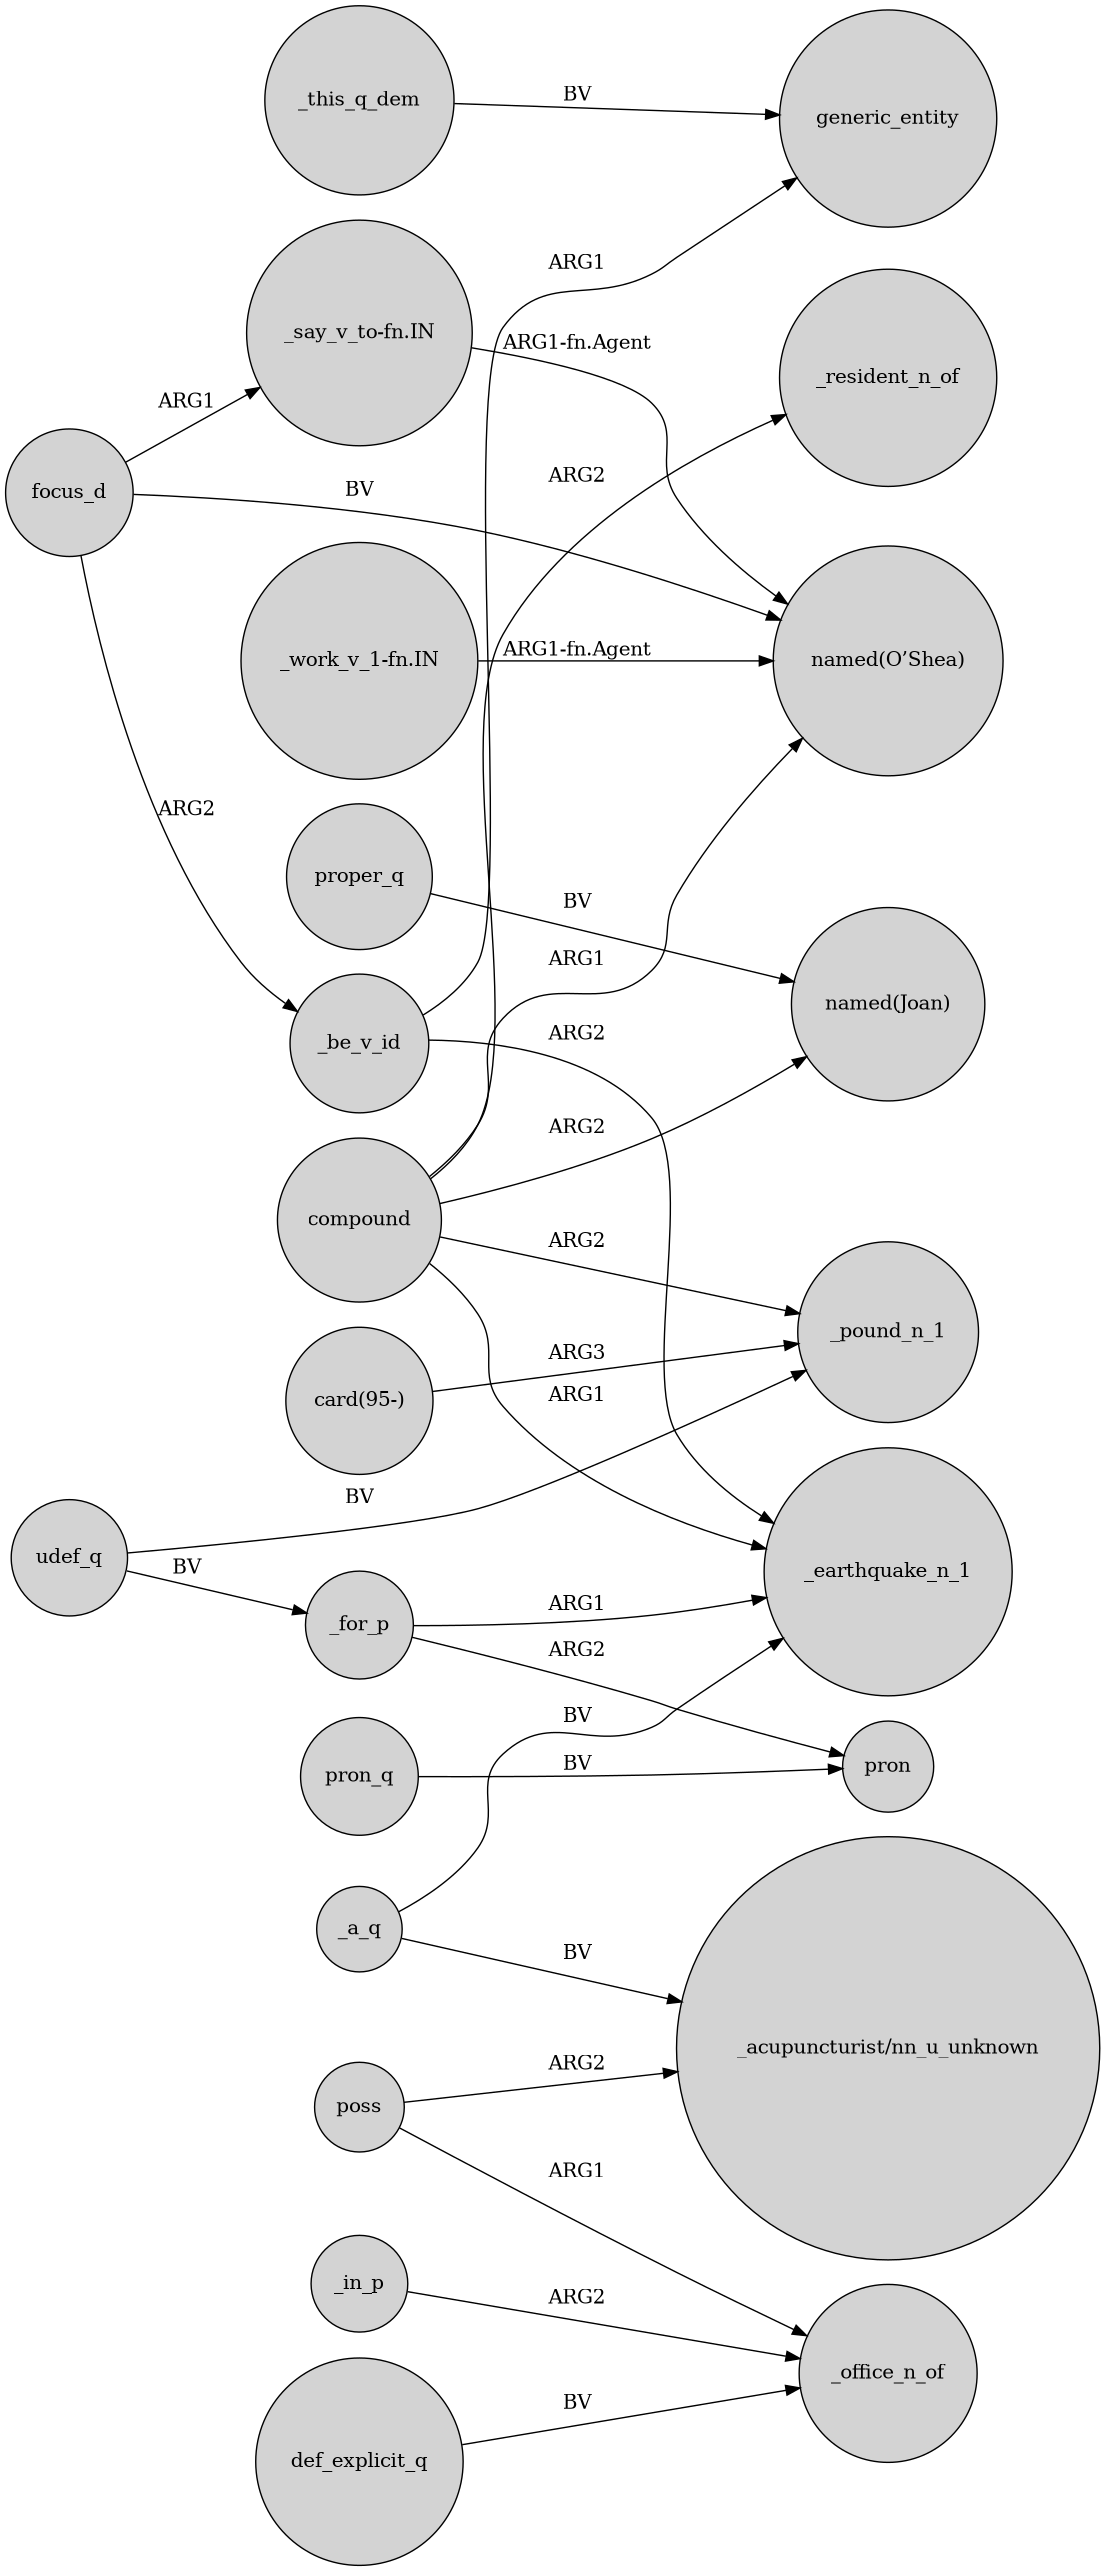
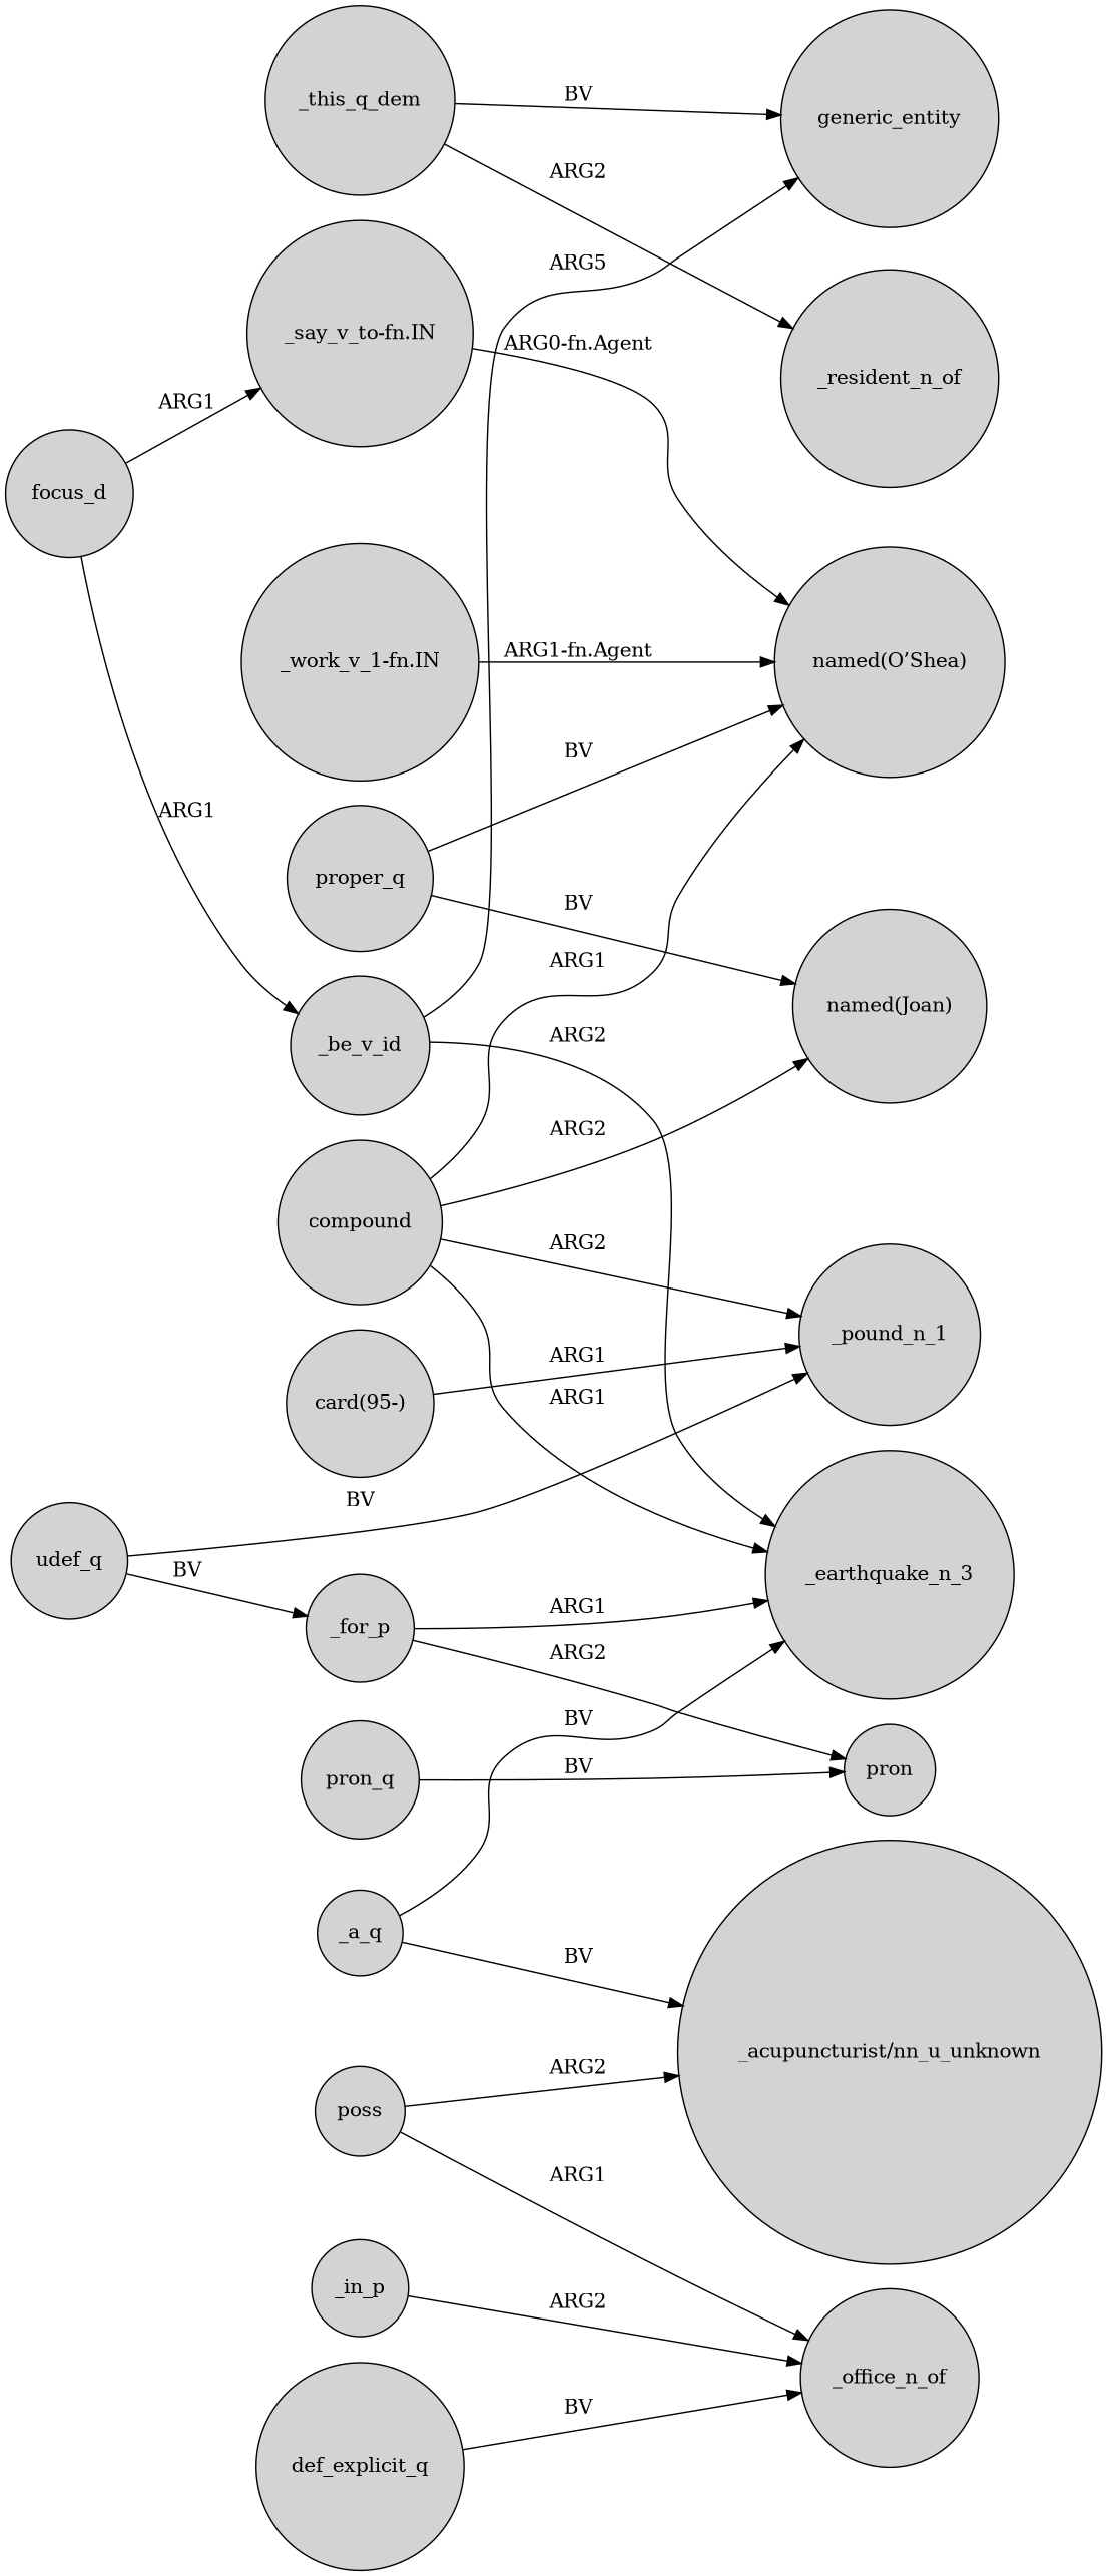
  digraph {
    rankdir=LR
    node [shape=circle style=filled]
    focus_d
    _be_v_id
    "_say_v_to-fn.IN"
    generic_entity
-   _earthquake_n_1
+   _earthquake_n_1 [label=_earthquake_n_3]
    "named(O’Shea)"
    compound
    _pound_n_1
    _resident_n_of
    "named(Joan)"
    n11 [label="card(95-)"]
    proper_q
    def_explicit_q
    _office_n_of
    poss
    "_acupuncturist/nn_u_unknown"
    _in_p
    "_work_v_1-fn.IN"
    udef_q
    _for_p
    n21 [label=pron_q]
    pron
    _a_q
    _this_q_dem
-   focus_d -> _be_v_id [label=ARG2]
+   focus_d -> _be_v_id [label=ARG1]
    focus_d -> "_say_v_to-fn.IN" [label=ARG1]
-   _be_v_id -> generic_entity [label=ARG1]
+   _be_v_id -> generic_entity [label=ARG5]
    _be_v_id -> _earthquake_n_1 [label=ARG2]
-   "_say_v_to-fn.IN" -> "named(O’Shea)" [label="ARG1-fn.Agent"]
+   "_say_v_to-fn.IN" -> "named(O’Shea)" [label="ARG0-fn.Agent"]
    compound -> _earthquake_n_1 [label=ARG1]
    compound -> "named(O’Shea)" [label=ARG1]
    compound -> _pound_n_1 [label=ARG2]
-   compound -> _resident_n_of [label=ARG2]
+   _this_q_dem -> _resident_n_of [label=ARG2]
    compound -> "named(Joan)" [label=ARG2]
-   n11 -> _pound_n_1 [label=ARG3]
-   focus_d -> "named(O’Shea)" [label=BV]
+   n11 -> _pound_n_1 [label=ARG1]
+   proper_q -> "named(O’Shea)" [label=BV]
    proper_q -> "named(Joan)" [label=BV]
    def_explicit_q -> _office_n_of [label=BV]
    poss -> _office_n_of [label=ARG1]
    poss -> "_acupuncturist/nn_u_unknown" [label=ARG2]
    _in_p -> _office_n_of [label=ARG2]
    "_work_v_1-fn.IN" -> "named(O’Shea)" [label="ARG1-fn.Agent"]
    udef_q -> _pound_n_1 [label=BV]
    udef_q -> _for_p [label=BV]
    _for_p -> _earthquake_n_1 [label=ARG1]
    _for_p -> pron [label=ARG2]
    n21 -> pron [label=BV]
    _a_q -> _earthquake_n_1 [label=BV]
    _a_q -> "_acupuncturist/nn_u_unknown" [label=BV]
    _this_q_dem -> generic_entity [label=BV]
  }
